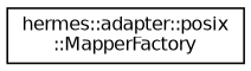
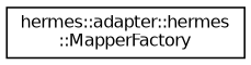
  digraph {
    rankdir=LR
-   n1 [color=black fillcolor=white fontname=Helvetica fontsize=10 height=0.2 label="hermes::adapter::posix\l::MapperFactory" shape=record style=filled width=0.4]
+   n1 [color=black fillcolor=white fontname=Helvetica fontsize=10 height=0.2 label="hermes::adapter::hermes\l::MapperFactory" shape=record style=filled width=0.4]
  }
